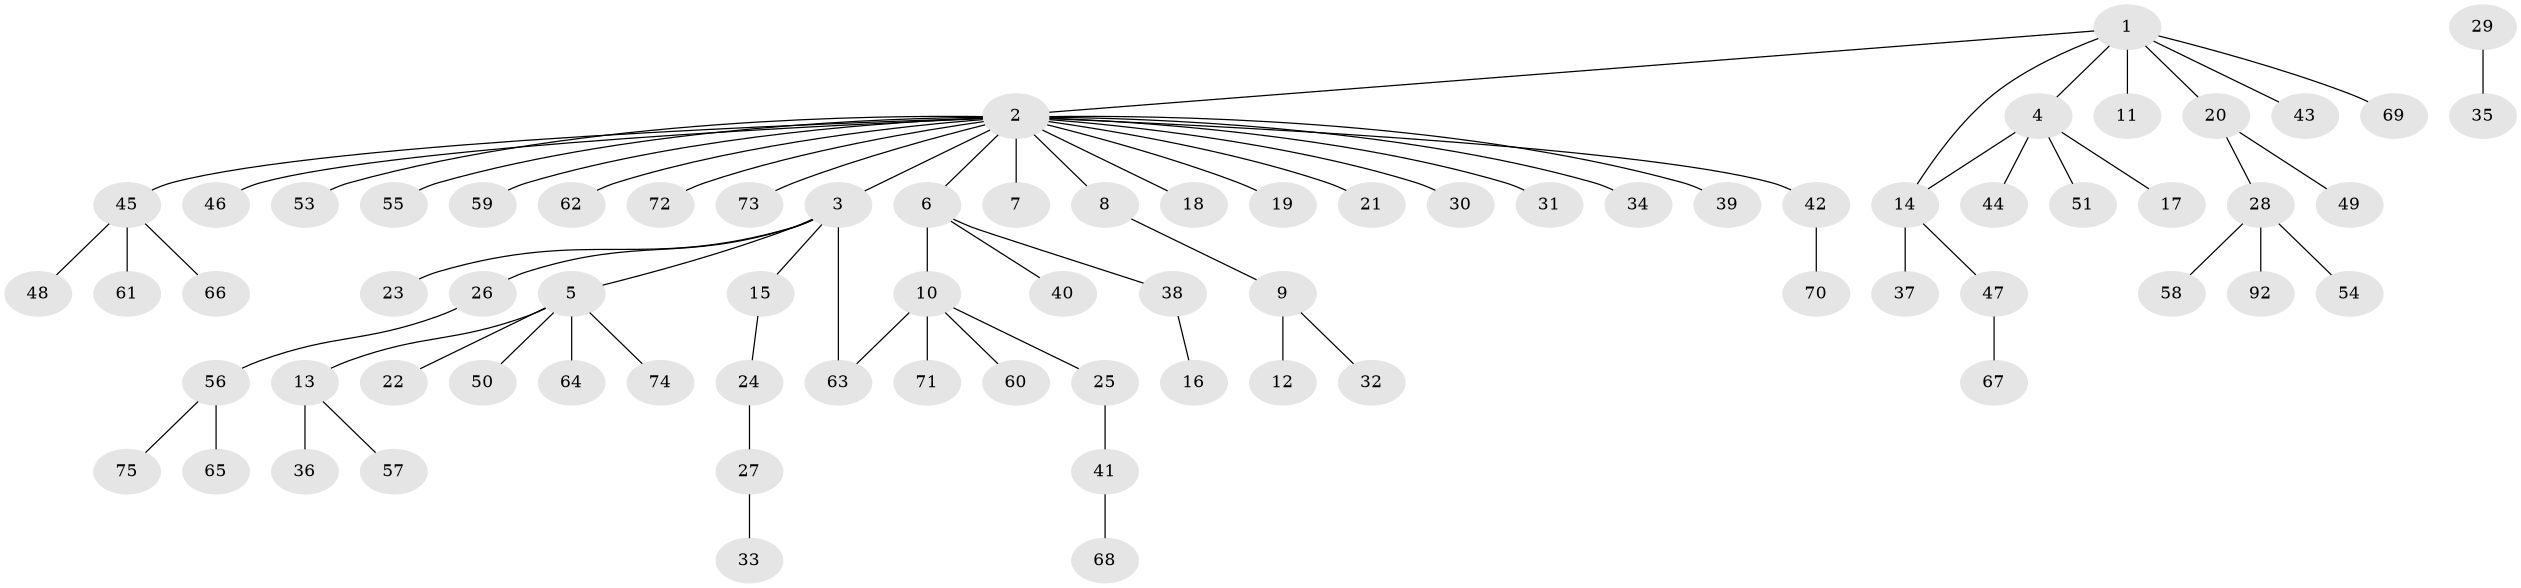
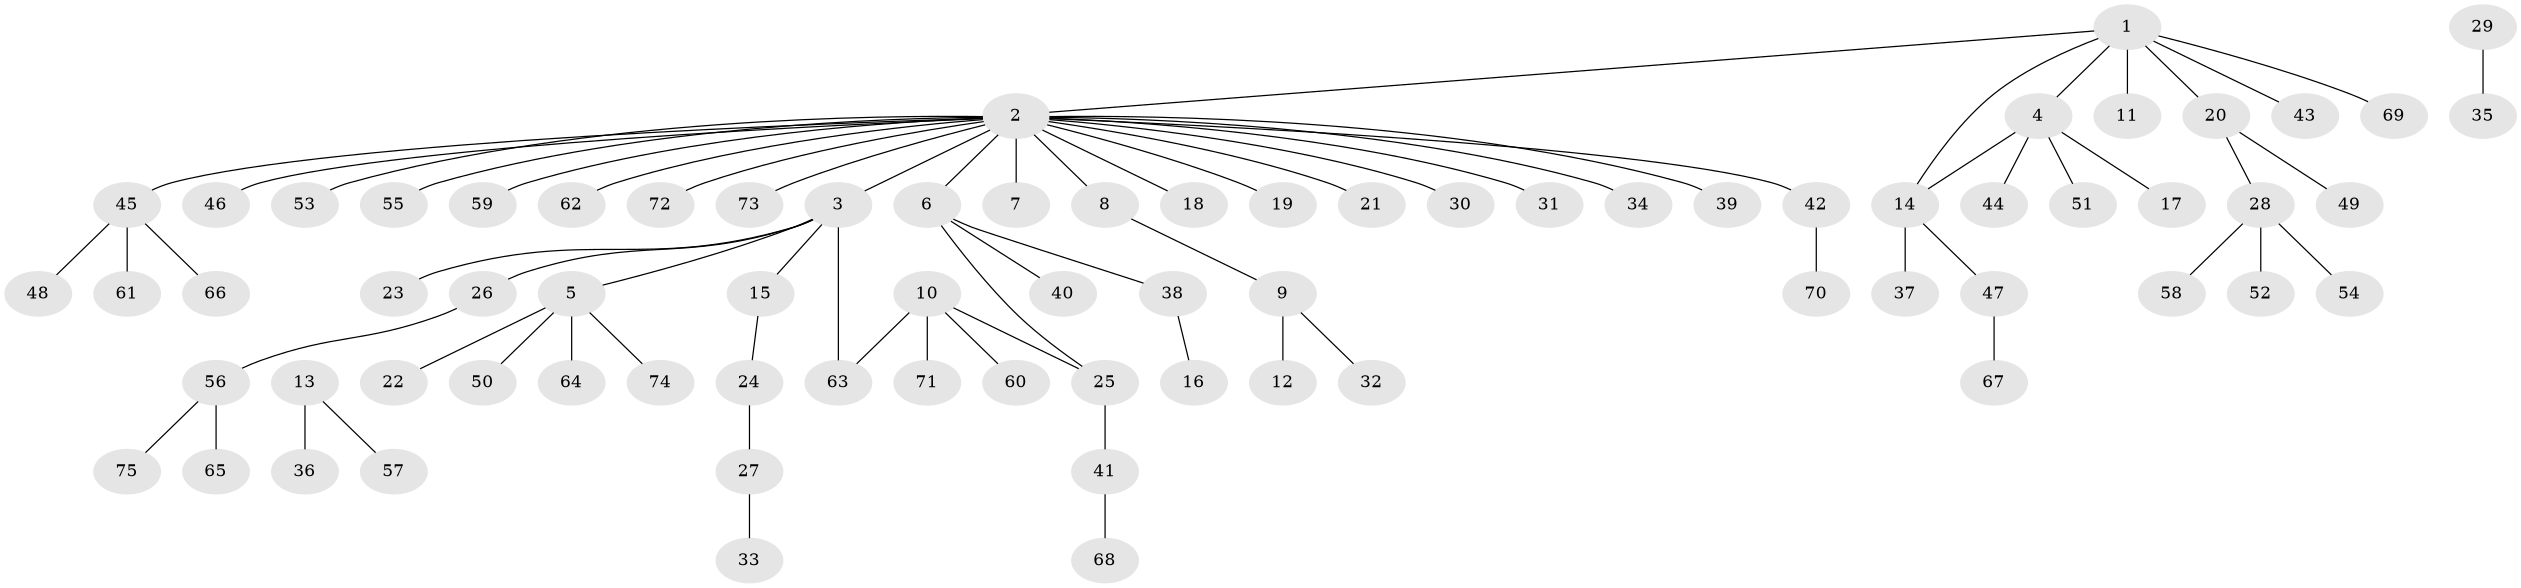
  graph {
    node [color=gray90 style=filled]
    1
    2
    4
    11
    14
    20
    43
    69
    3
    6
    7
    8
    18
    19
    21
    30
    31
    34
    39
    42
    45
    46
    53
    55
    59
    62
    72
    73
    17
    44
    51
    37
    47
    28
    49
    5
    15
    23
    26
    63
    10
    38
    40
    9
    70
    48
    61
    66
    13
    22
    50
    64
    74
    24
    56
    36
    57
    25
    60
    71
    16
    12
    32
    41
    29
    35
    67
    27
-   52 [label=92]
+   52
    54
    58
    33
    68
    65
    75
    1 -- 2
    1 -- 4
    1 -- 11
    1 -- 14
    1 -- 20
    1 -- 43
    1 -- 69
    2 -- 3
    2 -- 6
    2 -- 7
    2 -- 8
    2 -- 18
    2 -- 19
    2 -- 21
    2 -- 30
    2 -- 31
    2 -- 34
    2 -- 39
    2 -- 42
    2 -- 45
    2 -- 46
    2 -- 53
    2 -- 55
    2 -- 59
    2 -- 62
    2 -- 72
    2 -- 73
    4 -- 14
    4 -- 17
    4 -- 44
    4 -- 51
    14 -- 37
    14 -- 47
    20 -- 28
    20 -- 49
    3 -- 5
    3 -- 15
    3 -- 23
    3 -- 26
    3 -- 63
-   6 -- 10
+   6 -- 25
    6 -- 38
    6 -- 40
    8 -- 9
    42 -- 70
    45 -- 48
    45 -- 61
    45 -- 66
    47 -- 67
    28 -- 52
    28 -- 54
    28 -- 58
-   5 -- 13
    5 -- 22
    5 -- 50
    5 -- 64
    5 -- 74
    15 -- 24
    26 -- 56
    10 -- 63
    10 -- 25
    10 -- 60
    10 -- 71
    38 -- 16
    9 -- 12
    9 -- 32
    13 -- 36
    13 -- 57
    24 -- 27
    56 -- 65
    56 -- 75
    25 -- 41
    41 -- 68
    29 -- 35
    27 -- 33
  }
